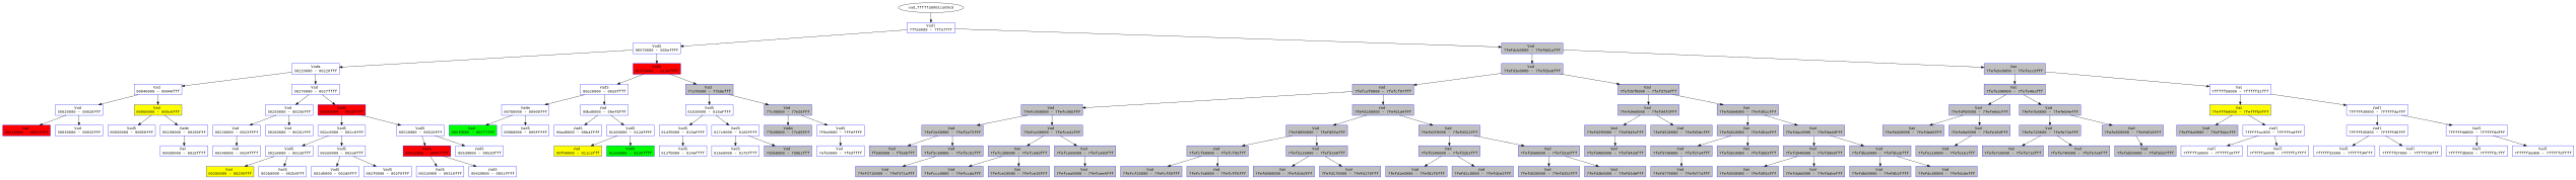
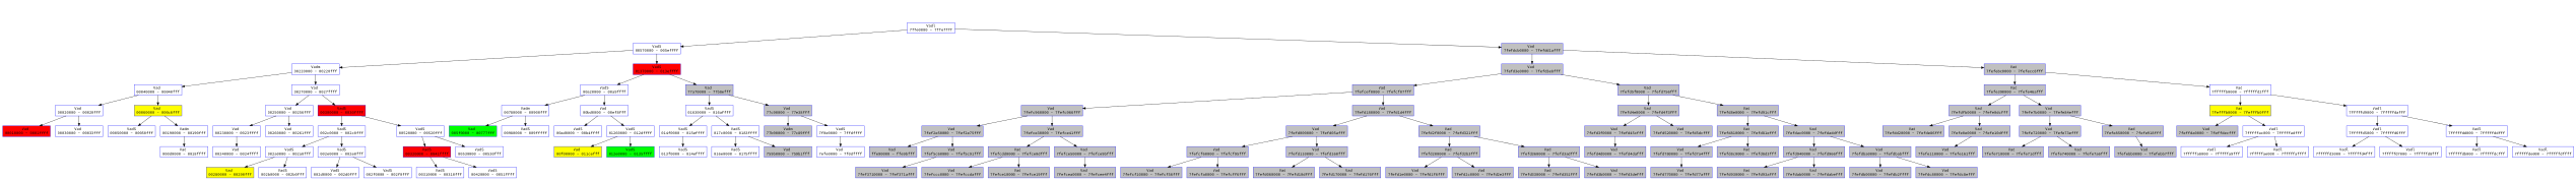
  digraph {
    rankdir=TB
    fontname="Source Code Pro"
    node [color=blue fillcolor=gray shape=record style=filled fontname="Source Code Pro"]
    edge [fontname="Source Code Pro"]
    n1 [fillcolor=white label="{ Vadl\n7ffe0000 - 7ffeffff }"]
-   vad_fffffa8001ca09c8 [color="" fillcolor="" shape="" style=""]
    n3 [fillcolor=white label="{ VadS\n00570000 - 005effff }"]
    n4 [label="{ Vad \n7fefdcb0000 - 7fefdd1afff }"]
    n5 [fillcolor=white label="{ Vadm\n00220000 - 00220fff }"]
    n6 [fillcolor=red label="{ VadS\n01370000 - 013effff }"]
    n7 [fillcolor=white label="{ Vad \n00040000 - 00040fff }"]
    n8 [fillcolor=white label="{ Vad \n00270000 - 0027ffff }"]
    n9 [fillcolor=white label="{ Vad \n00020000 - 00020fff }"]
    n10 [fillcolor=yellow label="{ Vad \n00060000 - 000c6fff }"]
    n11 [fillcolor=red label="{ Vad \n00010000 - 0001ffff }"]
    n12 [fillcolor=white label="{ Vad \n00030000 - 00033fff }"]
    n13 [fillcolor=white label="{ VadS\n00050000 - 00050fff }"]
    n14 [fillcolor=white label="{ Vadm\n00190000 - 00190fff }"]
    n15 [fillcolor=white label="{ Vad \n000d0000 - 0018ffff }"]
    n16 [fillcolor=white label="{ Vad \n00250000 - 00256fff }"]
    n17 [fillcolor=red label="{ VadS\n00300000 - 0030ffff }"]
    n18 [fillcolor=white label="{ Vad \n00230000 - 0023ffff }"]
    n19 [fillcolor=white label="{ Vad \n00260000 - 00261fff }"]
    n20 [fillcolor=white label="{ Vad \n00240000 - 0024ffff }"]
    n21 [fillcolor=white label="{ VadS\n002c0000 - 002c0fff }"]
    n22 [fillcolor=white label="{ VadS\n00520000 - 00520fff }"]
    n23 [fillcolor=white label="{ VadS\n002a0000 - 002a0fff }"]
    n24 [fillcolor=white label="{ VadS\n002e0000 - 002e0fff }"]
    n25 [fillcolor=yellow label="{ Vad \n00280000 - 00290fff }"]
    n26 [fillcolor=white label="{ VadS\n002b0000 - 002b0fff }"]
    n27 [fillcolor=white label="{ VadS\n002d0000 - 002d0fff }"]
    n28 [fillcolor=white label="{ VadS\n002f0000 - 002f0fff }"]
    n29 [fillcolor=red label="{ VadS\n00320000 - 0041ffff }"]
    n30 [fillcolor=white label="{ VadS\n00530000 - 00530fff }"]
    n31 [fillcolor=white label="{ VadS\n00310000 - 00310fff }"]
    n32 [fillcolor=white label="{ VadS\n00420000 - 0051ffff }"]
    n33 [fillcolor=white label="{ VadS\n00a20000 - 00a9ffff }"]
    n34 [label="{ Vad \n77a70000 - 77b8efff }"]
    n35 [fillcolor=white label="{ Vadm\n00780000 - 00900fff }"]
    n36 [fillcolor=white label="{ Vad \n00bd0000 - 00ef8fff }"]
    n37 [fillcolor=green label="{ Vad \n005f0000 - 00777fff }"]
    n38 [fillcolor=white label="{ VadS\n00980000 - 009fffff }"]
    n39 [fillcolor=white label="{ VadS\n00ad0000 - 00b4ffff }"]
    n40 [fillcolor=white label="{ VadS\n01260000 - 012dffff }"]
    n41 [fillcolor=yellow label="{ Vad \n00f00000 - 011cefff }"]
    n42 [fillcolor=green label="{ VadS\n012e0000 - 0135ffff }"]
    n43 [fillcolor=white label="{ VadS\n01630000 - 016affff }"]
    n44 [label="{ Vad \n77c90000 - 77e38fff }"]
    n45 [fillcolor=white label="{ VadS\n014f0000 - 015effff }"]
    n46 [fillcolor=white label="{ VadS\n017c0000 - 0183ffff }"]
    n47 [fillcolor=white label="{ VadS\n013f0000 - 014effff }"]
    n48 [fillcolor=white label="{ VadS\n016e0000 - 0175ffff }"]
    n49 [label="{ Vad \n759b0000 - 759b1fff }"]
    n50 [label="{ Vadm\n77b90000 - 77c89fff }"]
    n51 [fillcolor=white label="{ VadS\n7f0e0000 - 7ffdffff }"]
    n52 [fillcolor=white label="{ Vad \n7efe0000 - 7f0dffff }"]
    n53 [label="{ Vad \n7fefd3e0000 - 7fefd3e8fff }"]
    n54 [label="{ Vad \n7fefebc0000 - 7fefecc8fff }"]
    n55 [label="{ Vad \n7fefcef0000 - 7fefcf07fff }"]
    n56 [label="{ Vad \n7fefd5f0000 - 7fefd756fff }"]
    n57 [label="{ Vad \n7fefc960000 - 7fefc966fff }"]
    n58 [label="{ Vad \n7fefd180000 - 7fefd1d4fff }"]
    n59 [label="{ Vad \n7fef2e50000 - 7fef2e75fff }"]
    n60 [label="{ Vad \n7fefce30000 - 7fefce41fff }"]
    n61 [label="{ Vad \nffe90000 - ffe9bfff }"]
    n62 [label="{ Vad \n7fef5c60000 - 7fef5c91fff }"]
    n63 [label="{ Vad \n7fef3710000 - 7fef371afff }"]
    n64 [label="{ Vad \n7fefcdd0000 - 7fefce0dfff }"]
    n65 [label="{ Vad \n7fefce50000 - 7fefce9bfff }"]
    n66 [label="{ Vad \n7fefccc0000 - 7fefccdafff }"]
    n67 [label="{ Vad \n7fefce10000 - 7fefce19fff }"]
    n68 [label="{ Vad \n7fefcea0000 - 7fefcee4fff }"]
    n69 [label="{ Vad \n7fefd000000 - 7fefd05afff }"]
    n70 [label="{ Vad \n7fefd2f0000 - 7fefd321fff }"]
    n71 [label="{ Vad \n7fefcf60000 - 7fefcf95fff }"]
    n72 [label="{ Vad \n7fefd110000 - 7fefd160fff }"]
    n73 [label="{ Vad \n7fefcf10000 - 7fefcf56fff }"]
    n74 [label="{ Vad \n7fefcfa0000 - 7fefcff6fff }"]
    n75 [label="{ Vad \n7fefd060000 - 7fefd10dfff }"]
    n76 [label="{ Vad \n7fefd170000 - 7fefd176fff }"]
    n77 [label="{ Vad \n7fefd200000 - 7fefd2b3fff }"]
    n78 [label="{ Vad \n7fefd360000 - 7fefd3adfff }"]
    n79 [label="{ Vad \n7fefd1e0000 - 7fefd1f6fff }"]
    n80 [label="{ Vad \n7fefd2c0000 - 7fefd2e3fff }"]
    n81 [label="{ Vad \n7fefd330000 - 7fefd351fff }"]
    n82 [label="{ Vad \n7fefd3b0000 - 7fefd3defff }"]
    n83 [label="{ Vad \n7fefd4e0000 - 7fefd4f3fff }"]
    n84 [label="{ Vad \n7fefd8e0000 - 7fefd91cfff }"]
    n85 [label="{ Vad \n7fefd3f0000 - 7fefd45cfff }"]
    n86 [label="{ Vad \n7fefd520000 - 7fefd5dcfff }"]
    n87 [label="{ Vad \n7fefd4d0000 - 7fefd4dafff }"]
    n88 [label="{ Vad \n7fefd810000 - 7fefd81efff }"]
    n89 [label="{ Vad \n7fefdac0000 - 7fefdaddfff }"]
    n90 [label="{ Vad \n7fefd780000 - 7fefd7a4fff }"]
    n91 [label="{ Vad \n7fefd8c0000 - 7fefd8d3fff }"]
    n92 [label="{ Vad \n7fefd770000 - 7fefd77afff }"]
    n93 [label="{ Vad \n7fefd940000 - 7fefd966fff }"]
    n94 [label="{ Vad \n7fefdba0000 - 7fefdbabfff }"]
    n95 [label="{ Vad \n7fefd930000 - 7fefd93afff }"]
    n96 [label="{ Vad \n7fefdab0000 - 7fefdabefff }"]
    n97 [label="{ Vad \n7fefdb00000 - 7fefdb2ffff }"]
    n98 [label="{ Vad \n7fefdc80000 - 7fefdc8efff }"]
    n99 [label="{ Vad \n7fefe390000 - 7fefe46afff }"]
    n100 [fillcolor=white label="{ Vad \n7fffffb0000 - 7fffffd2fff }"]
    n101 [label="{ Vad \n7fefdfb0000 - 7fefe0dcfff }"]
    n102 [label="{ Vad \n7fefe7b0000 - 7fefe84efff }"]
    n103 [label="{ Vad \n7fefdd20000 - 7fefde86fff }"]
    n104 [label="{ Vad \n7fefe0e0000 - 7fefe10dfff }"]
    n105 [label="{ Vad \n7fefe110000 - 7fefe161fff }"]
    n106 [label="{ Vad \n7fefe720000 - 7fefe73efff }"]
    n107 [label="{ Vad \n7fefe850000 - 7fefe918fff }"]
    n108 [label="{ Vad \n7fefe710000 - 7fefe71dfff }"]
    n109 [label="{ Vad \n7fefe740000 - 7fefe7a6fff }"]
    n110 [label="{ Vad \n7fefebb0000 - 7fefebb7fff }"]
    n111 [fillcolor=yellow label="{ Vad \n7fefffb0000 - 7fefffb0fff }"]
    n112 [fillcolor=white label="{ Vadl\n7fffffd9000 - 7fffffdafff }"]
    n113 [label="{ Vad \n7feffda0000 - 7feffdecfff }"]
    n114 [fillcolor=white label="{ Vadl\n7fffffac000 - 7fffffadfff }"]
    n115 [fillcolor=white label="{ Vadl\n7fffffa8000 - 7fffffa9fff }"]
    n116 [fillcolor=white label="{ Vadl\n7fffffae000 - 7fffffaffff }"]
    n117 [fillcolor=white label="{ Vadl\n7fffffd5000 - 7fffffd6fff }"]
    n118 [fillcolor=white label="{ Vadl\n7fffffdd000 - 7fffffddfff }"]
    n119 [fillcolor=white label="{ Vadl\n7fffffd3000 - 7fffffd4fff }"]
    n120 [fillcolor=white label="{ Vadl\n7fffffd7000 - 7fffffd8fff }"]
    n121 [fillcolor=white label="{ Vadl\n7fffffdb000 - 7fffffdcfff }"]
    n122 [fillcolor=white label="{ Vadl\n7fffffde000 - 7fffffdffff }"]
    n1 -> n3
    n1 -> n4
-   vad_fffffa8001ca09c8 -> n1
    n3 -> n5
    n3 -> n6
    n4 -> n53
    n4 -> n54
    n5 -> n7
    n5 -> n8
    n6 -> n33
    n6 -> n34
    n7 -> n9
    n7 -> n10
    n8 -> n16
    n8 -> n17
    n9 -> n11
    n9 -> n12
    n10 -> n13
    n10 -> n14
    n14 -> n15
    n16 -> n18
    n16 -> n19
    n17 -> n21
    n17 -> n22
    n18 -> n20
    n21 -> n23
    n21 -> n24
    n22 -> n29
    n22 -> n30
    n23 -> n25
    n23 -> n26
    n24 -> n27
    n24 -> n28
    n29 -> n31
    n29 -> n32
    n33 -> n35
    n33 -> n36
    n34 -> n43
    n34 -> n44
    n35 -> n37
    n35 -> n38
    n36 -> n39
    n36 -> n40
    n40 -> n41
    n40 -> n42
    n43 -> n45
    n43 -> n46
    n44 -> n50
    n44 -> n51
    n45 -> n47
    n46 -> n48
    n46 -> n49
    n51 -> n52
    n53 -> n55
    n53 -> n56
    n54 -> n99
    n54 -> n100
    n55 -> n57
    n55 -> n58
    n56 -> n83
    n56 -> n84
    n57 -> n59
    n57 -> n60
    n58 -> n69
    n58 -> n70
    n59 -> n61
    n59 -> n62
    n60 -> n64
    n60 -> n65
    n62 -> n63
    n64 -> n66
    n64 -> n67
    n65 -> n68
    n69 -> n71
    n69 -> n72
    n70 -> n77
    n70 -> n78
    n71 -> n73
    n71 -> n74
    n72 -> n75
    n72 -> n76
    n77 -> n79
    n77 -> n80
    n78 -> n81
    n78 -> n82
    n83 -> n85
    n83 -> n86
    n84 -> n88
    n84 -> n89
    n85 -> n87
    n88 -> n90
    n88 -> n91
    n89 -> n93
    n89 -> n94
    n90 -> n92
    n93 -> n95
    n93 -> n96
    n94 -> n97
    n94 -> n98
    n99 -> n101
    n99 -> n102
    n100 -> n111
    n100 -> n112
    n101 -> n103
    n101 -> n104
    n102 -> n106
    n102 -> n107
    n104 -> n105
    n106 -> n108
    n106 -> n109
    n107 -> n110
    n111 -> n113
    n111 -> n114
    n112 -> n117
    n112 -> n118
    n114 -> n115
    n114 -> n116
    n117 -> n119
    n117 -> n120
    n118 -> n121
    n118 -> n122
  }
